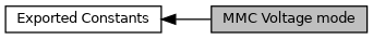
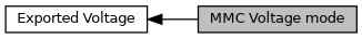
  digraph {
    rankdir=LR
    node [color=black fontname=Helvetica fontsize=10 shape=record style=filled]
    n1 [fillcolor=grey75 fontcolor=black height=0.2 label="MMC Voltage mode" width=0.4]
-   n2 [fillcolor=white height=0.2 label="Exported Constants" width=0.4]
+   n2 [fillcolor=white height=0.2 label="Exported Voltage" width=0.4]
    n2 -> n1 [dir=back fontname=Helvetica fontsize=10 labelfontname=Helvetica labelfontsize=10 shape=plaintext style=solid color=black]
  }
